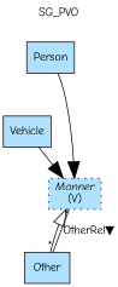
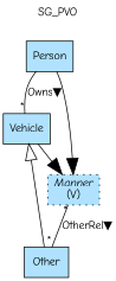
  digraph {
    fontname="Comic Neue"
    label=SG_PVO
    labelfontsize=12
    labelloc=tl
    node [fillcolor=lightskyblue1 fontname="Comic Neue" shape=record style=filled]
    edge [fontname="Comic Neue" arrowsize=2.0]
    n1 [label=Person]
    n2 [label=Vehicle]
    n3 [label=<{<I>Manner</I><br/>(V)}> style="filled,dotted"]
    n4 [label=Other]
+   n1 -> n2 [dir=none headlabel="*" label="Owns▼" arrowsize=""]
    n1 -> n3 [arrowhead=normal]
    n2 -> n3 [arrowhead=normal]
    n3 -> n4 [dir=none headlabel="*" label="OtherRel▼" taillabel="*" arrowsize=""]
-   n4 -> n3 [arrowhead=onormal]
+   n4 -> n2 [arrowhead=onormal]
  }
